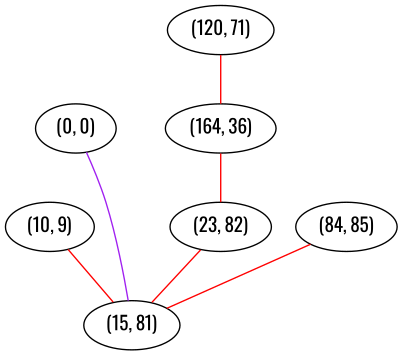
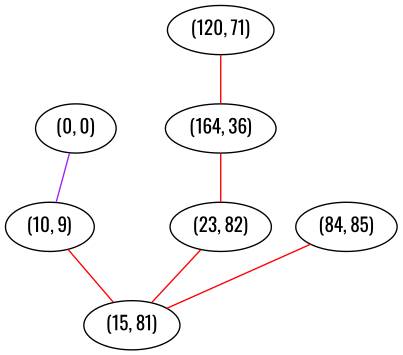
  graph {
    fontname=Oswald
    node [fontname=Oswald]
    edge [color=red fontname=Oswald weight=1]
    "(0, 0)"
    "(10, 9)"
    "(15, 81)"
    "(120, 71)"
    "(164, 36)"
    "(23, 82)"
    n7 [label="(84, 85)"]
-   "(0, 0)" -- "(15, 81)" [color=purple weight=4]
+   "(0, 0)" -- "(10, 9)" [color=purple weight=4]
    "(10, 9)" -- "(15, 81)"
    "(120, 71)" -- "(164, 36)"
    "(164, 36)" -- "(23, 82)"
    "(23, 82)" -- "(15, 81)"
    n7 -- "(15, 81)"
  }
